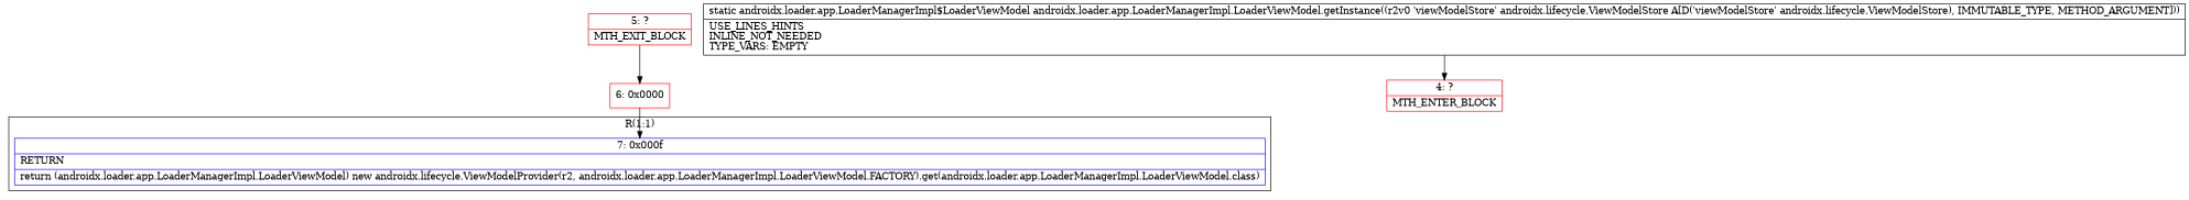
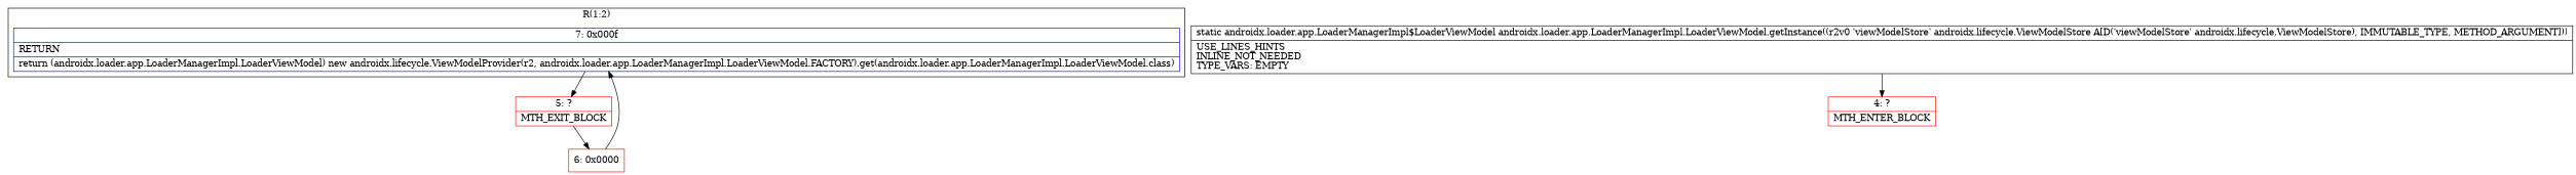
  digraph {
    node [color=red shape=record]
    n1 [color=blue label="{7\:\ 0x000f|RETURN\l|return (androidx.loader.app.LoaderManagerImpl.LoaderViewModel) new androidx.lifecycle.ViewModelProvider(r2, androidx.loader.app.LoaderManagerImpl.LoaderViewModel.FACTORY).get(androidx.loader.app.LoaderManagerImpl.LoaderViewModel.class)\l}"]
    n2 [label="{5\:\ ?|MTH_EXIT_BLOCK\l}"]
    n3 [label="{6\:\ 0x0000}"]
    n4 [label="{4\:\ ?|MTH_ENTER_BLOCK\l}"]
    n5 [label="{static androidx.loader.app.LoaderManagerImpl$LoaderViewModel androidx.loader.app.LoaderManagerImpl.LoaderViewModel.getInstance((r2v0 'viewModelStore' androidx.lifecycle.ViewModelStore A[D('viewModelStore' androidx.lifecycle.ViewModelStore), IMMUTABLE_TYPE, METHOD_ARGUMENT]))  | USE_LINES_HINTS\lINLINE_NOT_NEEDED\lTYPE_VARS: EMPTY\l}" color=""]
    subgraph cluster_1 {
-     label="R(1:1)"
+     label="R(1:2)"
      n1
    }
+   n1 -> n2
    n2 -> n3
    n3 -> n1
    n5 -> n4
  }
